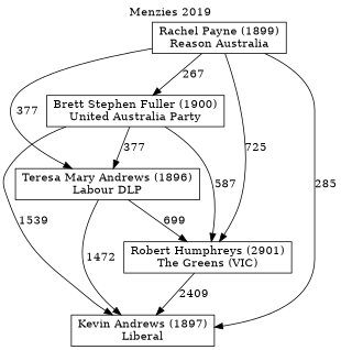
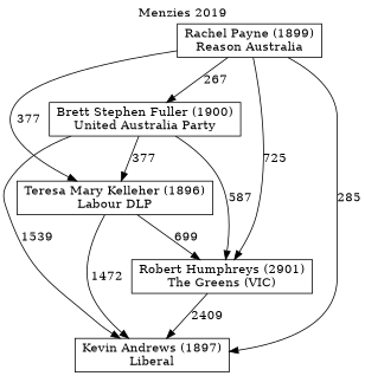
  digraph {
    label="Menzies 2019"
    labelloc=t
    mclimit=10
    node [shape=box]
    n1 [label="Kevin Andrews (1897)\nLiberal"]
    n2 [label="Robert Humphreys (2901)\nThe Greens (VIC)"]
-   n3 [label="Teresa Mary Andrews (1896)\nLabour DLP"]
+   n3 [label="Teresa Mary Kelleher (1896)\nLabour DLP"]
    n4 [label="Brett Stephen Fuller (1900)\nUnited Australia Party"]
    n5 [label="Rachel Payne (1899)\nReason Australia"]
    n2 -> n1 [label=2409]
    n3 -> n1 [label=1472]
    n3 -> n2 [label=699]
    n4 -> n1 [label=1539]
    n4 -> n2 [label=587]
    n4 -> n3 [label=377]
    n5 -> n1 [label=285]
    n5 -> n2 [label=725]
    n5 -> n3 [label=377]
    n5 -> n4 [label=267]
  }
